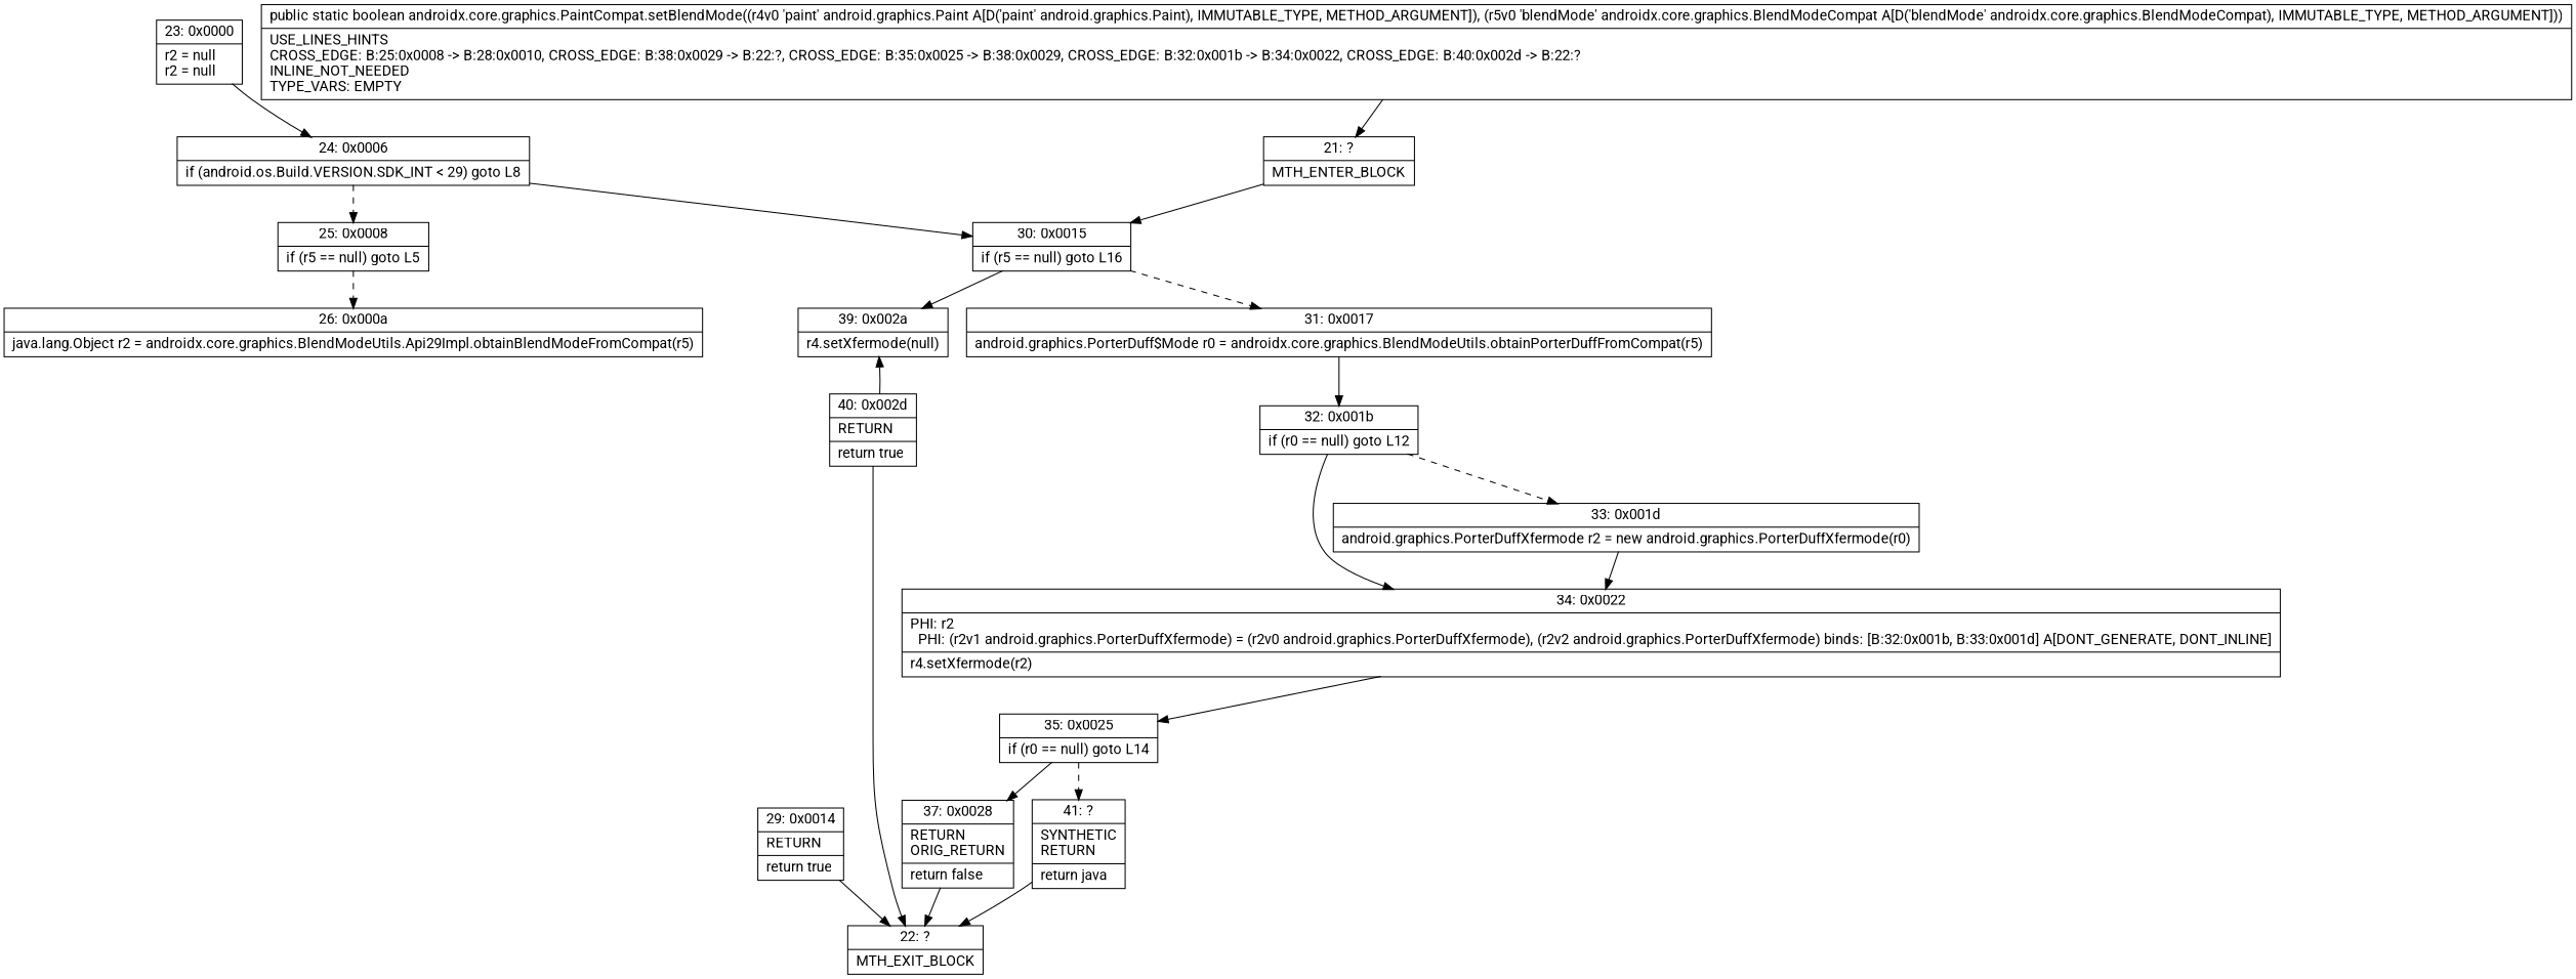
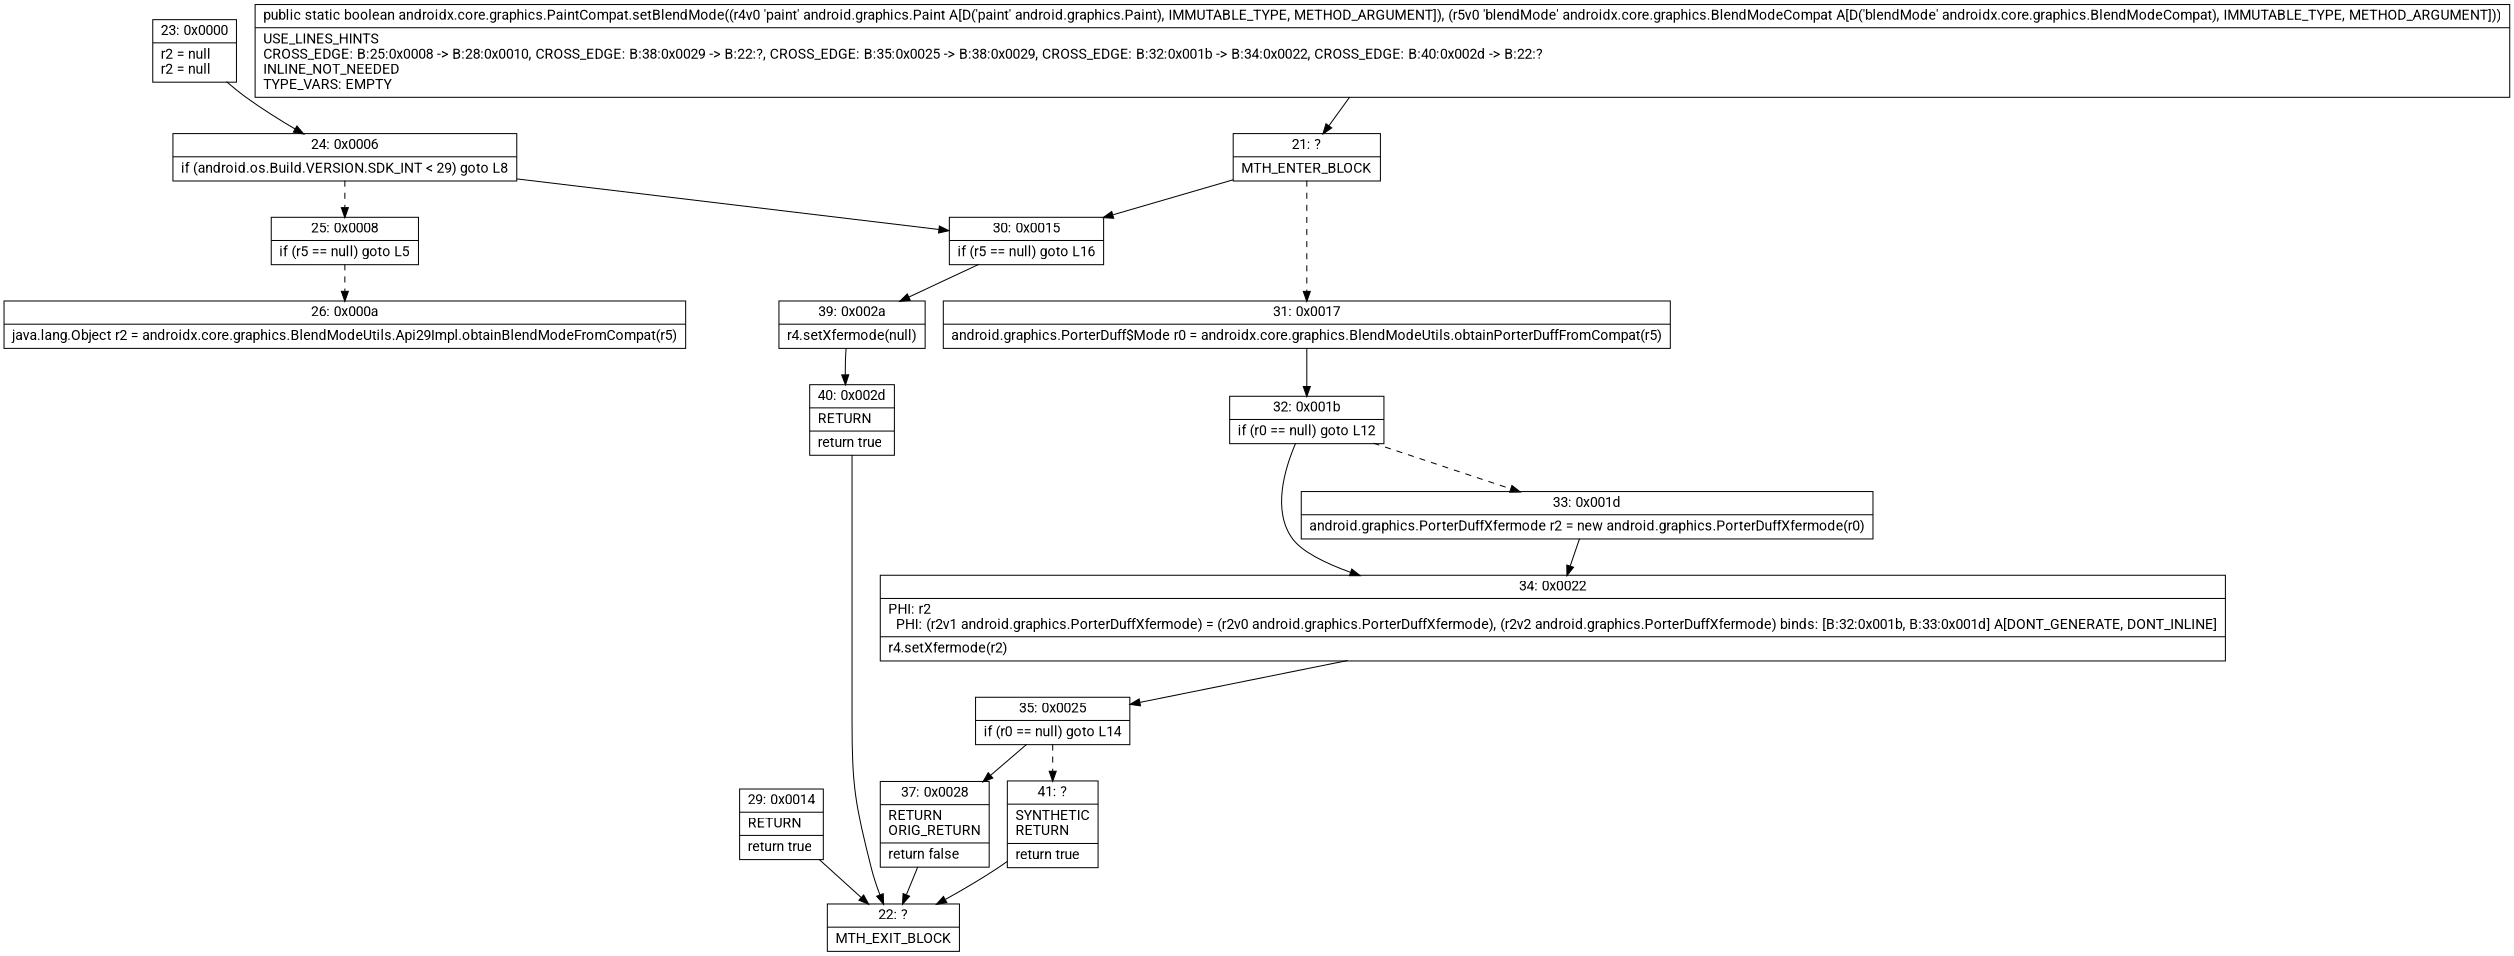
  digraph {
    fontname=Roboto
    node [fontname=Roboto shape=record]
    edge [fontname=Roboto]
    n1 [label="{21\:\ ?|MTH_ENTER_BLOCK\l}"]
    n2 [label="{30\:\ 0x0015|if (r5 == null) goto L16\l}"]
    n3 [label="{23\:\ 0x0000|r2 = null\lr2 = null\l}"]
    n4 [label="{24\:\ 0x0006|if (android.os.Build.VERSION.SDK_INT \< 29) goto L8\l}"]
    n5 [label="{25\:\ 0x0008|if (r5 == null) goto L5\l}"]
    n6 [label="{26\:\ 0x000a|java.lang.Object r2 = androidx.core.graphics.BlendModeUtils.Api29Impl.obtainBlendModeFromCompat(r5)\l}"]
    n7 [label="{31\:\ 0x0017|android.graphics.PorterDuff$Mode r0 = androidx.core.graphics.BlendModeUtils.obtainPorterDuffFromCompat(r5)\l}"]
    n8 [label="{39\:\ 0x002a|r4.setXfermode(null)\l}"]
    n9 [label="{29\:\ 0x0014|RETURN\l|return true\l}"]
    n10 [label="{22\:\ ?|MTH_EXIT_BLOCK\l}"]
    n11 [label="{32\:\ 0x001b|if (r0 == null) goto L12\l}"]
    n12 [label="{40\:\ 0x002d|RETURN\l|return true\l}"]
    n13 [label="{33\:\ 0x001d|android.graphics.PorterDuffXfermode r2 = new android.graphics.PorterDuffXfermode(r0)\l}"]
    n14 [label="{34\:\ 0x0022|PHI: r2 \l  PHI: (r2v1 android.graphics.PorterDuffXfermode) = (r2v0 android.graphics.PorterDuffXfermode), (r2v2 android.graphics.PorterDuffXfermode) binds: [B:32:0x001b, B:33:0x001d] A[DONT_GENERATE, DONT_INLINE]\l|r4.setXfermode(r2)\l}"]
    n15 [label="{35\:\ 0x0025|if (r0 == null) goto L14\l}"]
    n16 [label="{37\:\ 0x0028|RETURN\lORIG_RETURN\l|return false\l}"]
-   n17 [label="{41\:\ ?|SYNTHETIC\lRETURN\l|return java\l}"]
+   n17 [label="{41\:\ ?|SYNTHETIC\lRETURN\l|return true\l}"]
    n18 [label="{public static boolean androidx.core.graphics.PaintCompat.setBlendMode((r4v0 'paint' android.graphics.Paint A[D('paint' android.graphics.Paint), IMMUTABLE_TYPE, METHOD_ARGUMENT]), (r5v0 'blendMode' androidx.core.graphics.BlendModeCompat A[D('blendMode' androidx.core.graphics.BlendModeCompat), IMMUTABLE_TYPE, METHOD_ARGUMENT]))  | USE_LINES_HINTS\lCROSS_EDGE: B:25:0x0008 \-\> B:28:0x0010, CROSS_EDGE: B:38:0x0029 \-\> B:22:?, CROSS_EDGE: B:35:0x0025 \-\> B:38:0x0029, CROSS_EDGE: B:32:0x001b \-\> B:34:0x0022, CROSS_EDGE: B:40:0x002d \-\> B:22:?\lINLINE_NOT_NEEDED\lTYPE_VARS: EMPTY\l}"]
    n1 -> n2
-   n2 -> n7 [style=dashed]
+   n1 -> n7 [style=dashed]
    n2 -> n8
    n3 -> n4
    n4 -> n2
    n4 -> n5 [style=dashed]
    n5 -> n6 [style=dashed]
    n7 -> n11
-   n12 -> n8
+   n8 -> n12
    n9 -> n10
    n11 -> n13 [style=dashed]
    n11 -> n14
    n12 -> n10
    n13 -> n14
    n14 -> n15
    n15 -> n16
    n15 -> n17 [style=dashed]
    n16 -> n10
    n17 -> n10
    n18 -> n1
  }
